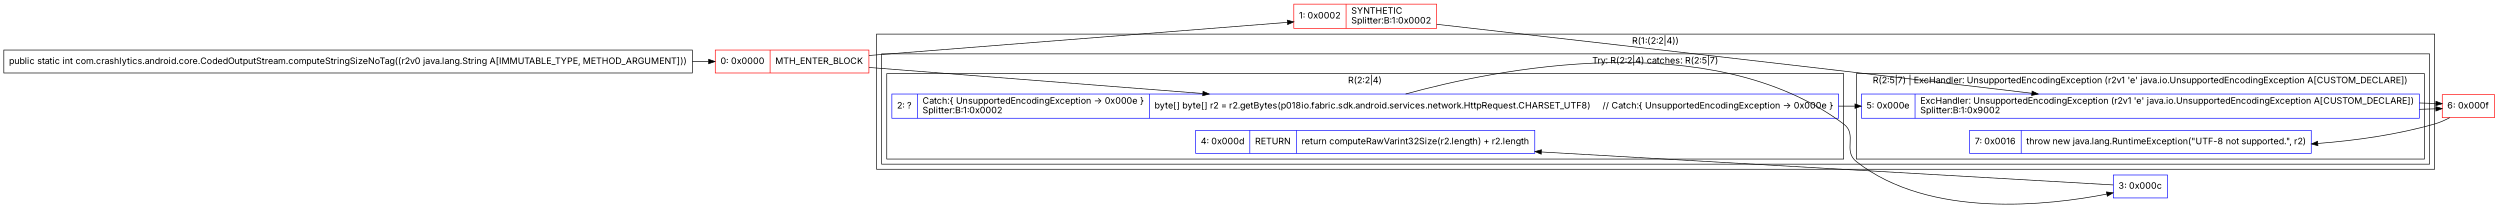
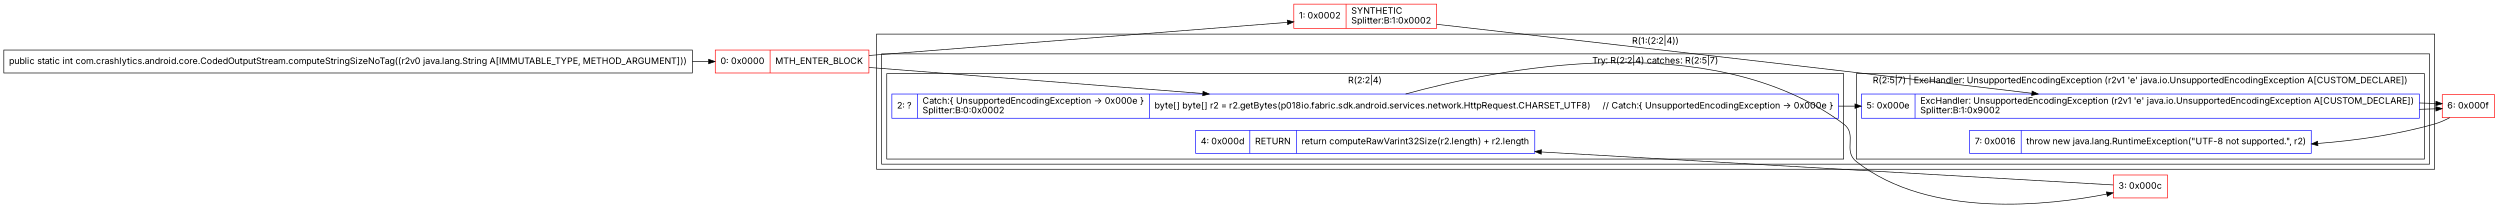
  digraph {
    fontname=Inter
    rankdir=LR
    node [color=blue fontname=Inter shape=record]
    edge [fontname=Inter]
-   n1 [label="{2\:\ ?|Catch:\{ UnsupportedEncodingException \-\> 0x000e \}\lSplitter:B:1:0x0002\l|byte[] byte[] r2 = r2.getBytes(p018io.fabric.sdk.android.services.network.HttpRequest.CHARSET_UTF8)     \/\/ Catch:\{ UnsupportedEncodingException \-\> 0x000e \}\l}"]
+   n1 [label="{2\:\ ?|Catch:\{ UnsupportedEncodingException \-\> 0x000e \}\lSplitter:B:0:0x0002\l|byte[] byte[] r2 = r2.getBytes(p018io.fabric.sdk.android.services.network.HttpRequest.CHARSET_UTF8)     \/\/ Catch:\{ UnsupportedEncodingException \-\> 0x000e \}\l}"]
    n2 [label="{4\:\ 0x000d|RETURN\l|return computeRawVarint32Size(r2.length) + r2.length\l}"]
    n3 [label="{5\:\ 0x000e|ExcHandler: UnsupportedEncodingException (r2v1 'e' java.io.UnsupportedEncodingException A[CUSTOM_DECLARE])\lSplitter:B:1:0x9002\l}"]
    n4 [label="{7\:\ 0x0016|throw new java.lang.RuntimeException(\"UTF\-8 not supported.\", r2)\l}"]
-   n5 [label="{3\:\ 0x000c}"]
+   n5 [color=red label="{3\:\ 0x000c}"]
    n6 [color=red label="{6\:\ 0x000f}"]
    n7 [color=red label="{0\:\ 0x0000|MTH_ENTER_BLOCK\l}"]
    n8 [color=red label="{1\:\ 0x0002|SYNTHETIC\lSplitter:B:1:0x0002\l}"]
    n9 [label="{public static int com.crashlytics.android.core.CodedOutputStream.computeStringSizeNoTag((r2v0 java.lang.String A[IMMUTABLE_TYPE, METHOD_ARGUMENT])) }" color=""]
    subgraph cluster_1 {
      label="R(1:(2:2|4))"
      subgraph cluster_2 {
        label="Try: R(2:2|4) catches: R(2:5|7)"
        subgraph cluster_3 {
          label="R(2:2|4)"
          n1
          n2
        }
        subgraph cluster_4 {
          label="R(2:5|7) | ExcHandler: UnsupportedEncodingException (r2v1 'e' java.io.UnsupportedEncodingException A[CUSTOM_DECLARE])\l"
          n3
          n4
        }
      }
    }
    subgraph cluster_5 {
      label="R(2:5|7) | ExcHandler: UnsupportedEncodingException (r2v1 'e' java.io.UnsupportedEncodingException A[CUSTOM_DECLARE])\l"
    }
    n1 -> n3
    n1 -> n5
    n3 -> n6
    n3 -> n6
    n5 -> n2
    n6 -> n4
    n7 -> n1
    n7 -> n8
    n8 -> n3
    n9 -> n7
  }
